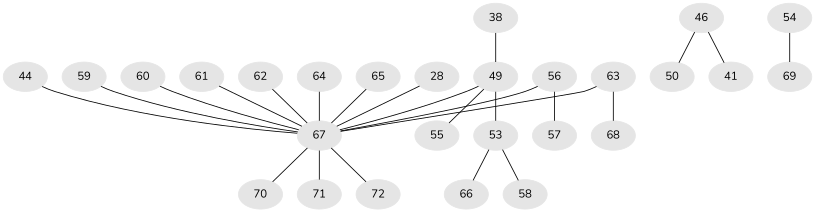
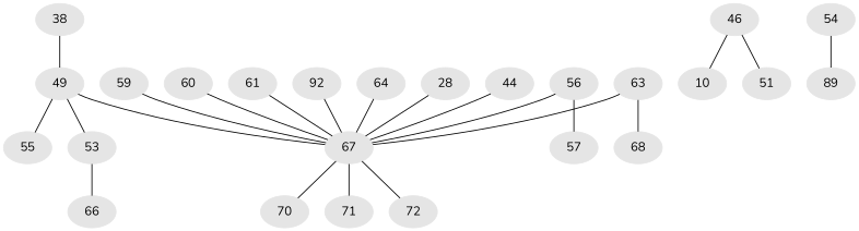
  graph {
    fontname=Nunito
    node [color=gray90 fontname=Nunito style=filled]
    edge [fontname=Nunito]
    67 [super="+48+42"]
    70
    71
    72
    28
    49 [super="+30+4"]
    53 [super="+35+45"]
    55
    38
    44
    46
-   50
-   51 [super="+24" label=41]
-   58
+   50 [label=10]
+   51 [super="+24"]
    66
    54
-   69
+   69 [label=89]
    56
    57
    59
    60
    61
-   62
+   62 [label=92]
    63
    68
    64
-   65
    67 -- 70
    67 -- 71
    67 -- 72
    28 -- 67
    49 -- 67
    49 -- 53
    49 -- 55
-   53 -- 58
    53 -- 66
    38 -- 49
    44 -- 67
    46 -- 50
    46 -- 51
    54 -- 69
    56 -- 67
    56 -- 57
    59 -- 67
    60 -- 67
    61 -- 67
    62 -- 67
    63 -- 67
    63 -- 68
    64 -- 67
-   65 -- 67
  }
